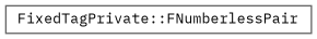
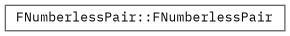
  digraph {
    rankdir=TB
    fontname="IBM Plex Mono"
-   n1 [color=grey40 fillcolor=white fontname="IBM Plex Mono" fontsize=10 height=0.2 label="FixedTagPrivate::FNumberlessPair" shape=box style=filled width=0.4]
+   n1 [color=grey40 fillcolor=white fontname="IBM Plex Mono" fontsize=10 height=0.2 label="FNumberlessPair::FNumberlessPair" shape=box style=filled width=0.4]
  }
